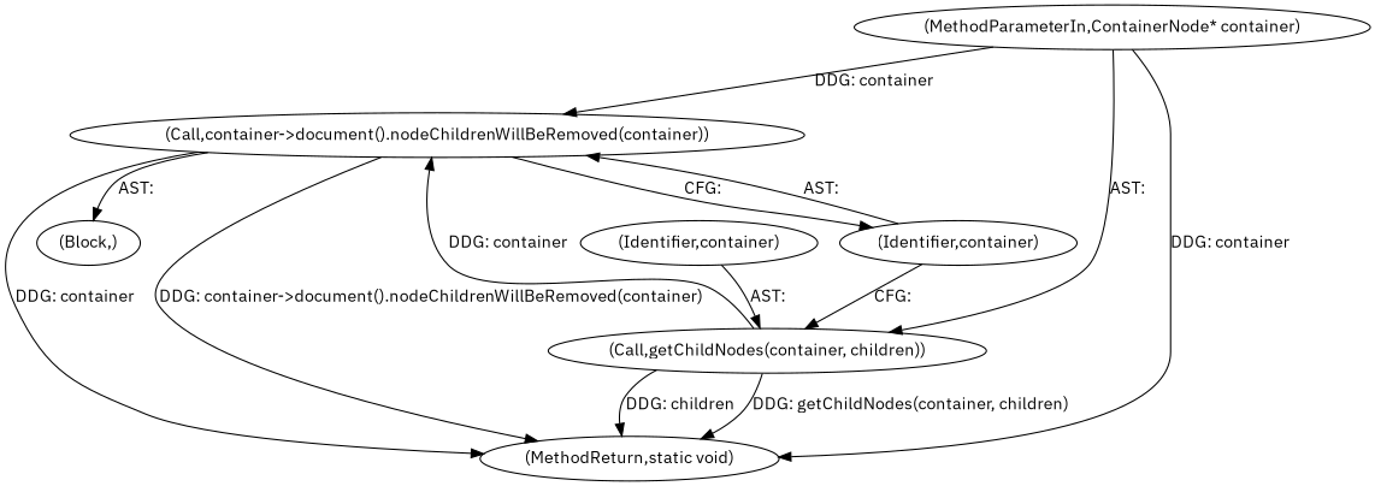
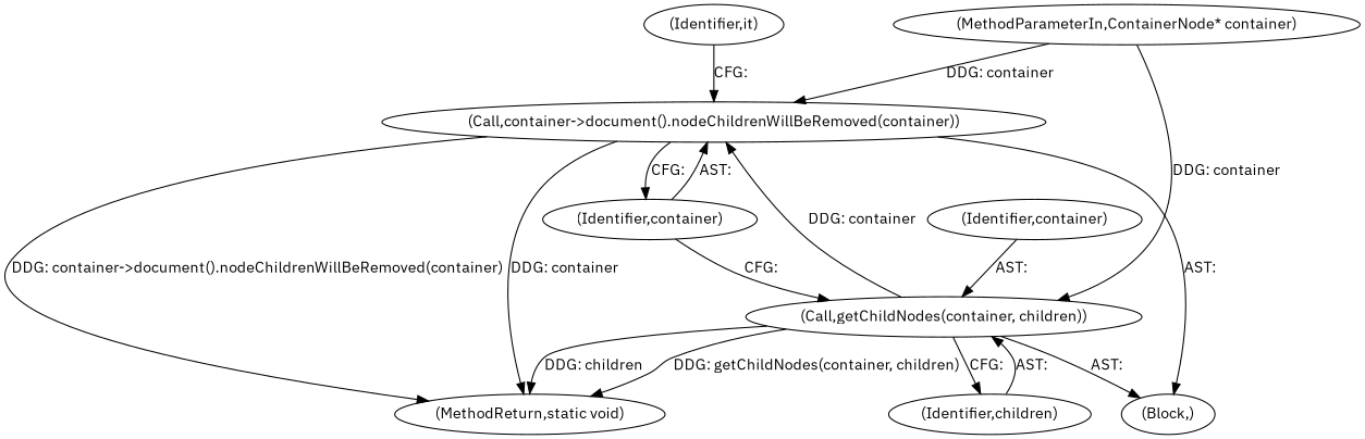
  digraph {
    fontname="IBM Plex Sans"
    node [fontname="IBM Plex Sans"]
    edge [fontname="IBM Plex Sans"]
    n1 [label="(Call,container->document().nodeChildrenWillBeRemoved(container))"]
    n2 [label="(MethodReturn,static void)"]
    n3 [label="(Identifier,container)"]
    n4 [label="(Block,)"]
    n5 [label="(Call,getChildNodes(container, children))"]
+   n6 [label="(Identifier,children)"]
    n7 [label="(MethodParameterIn,ContainerNode* container)"]
    n8 [label="(Identifier,container)"]
+   n9 [label="(Identifier,it)"]
    n1 -> n2 [label="DDG: container"]
    n1 -> n2 [label="DDG: container->document().nodeChildrenWillBeRemoved(container)"]
    n1 -> n3 [label="CFG: "]
    n1 -> n4 [label="AST: "]
    n3 -> n1 [label="AST: "]
    n3 -> n5 [label="CFG: "]
    n5 -> n1 [label="DDG: container"]
    n5 -> n2 [label="DDG: getChildNodes(container, children)"]
    n5 -> n2 [label="DDG: children"]
+   n5 -> n4 [label="AST: "]
+   n5 -> n6 [label="CFG: "]
+   n6 -> n5 [label="AST: "]
    n7 -> n1 [label="DDG: container"]
-   n7 -> n2 [label="DDG: container"]
-   n7 -> n5 [label="AST: "]
+   n7 -> n5 [label="DDG: container"]
    n8 -> n5 [label="AST: "]
+   n9 -> n1 [label="CFG: "]
  }
